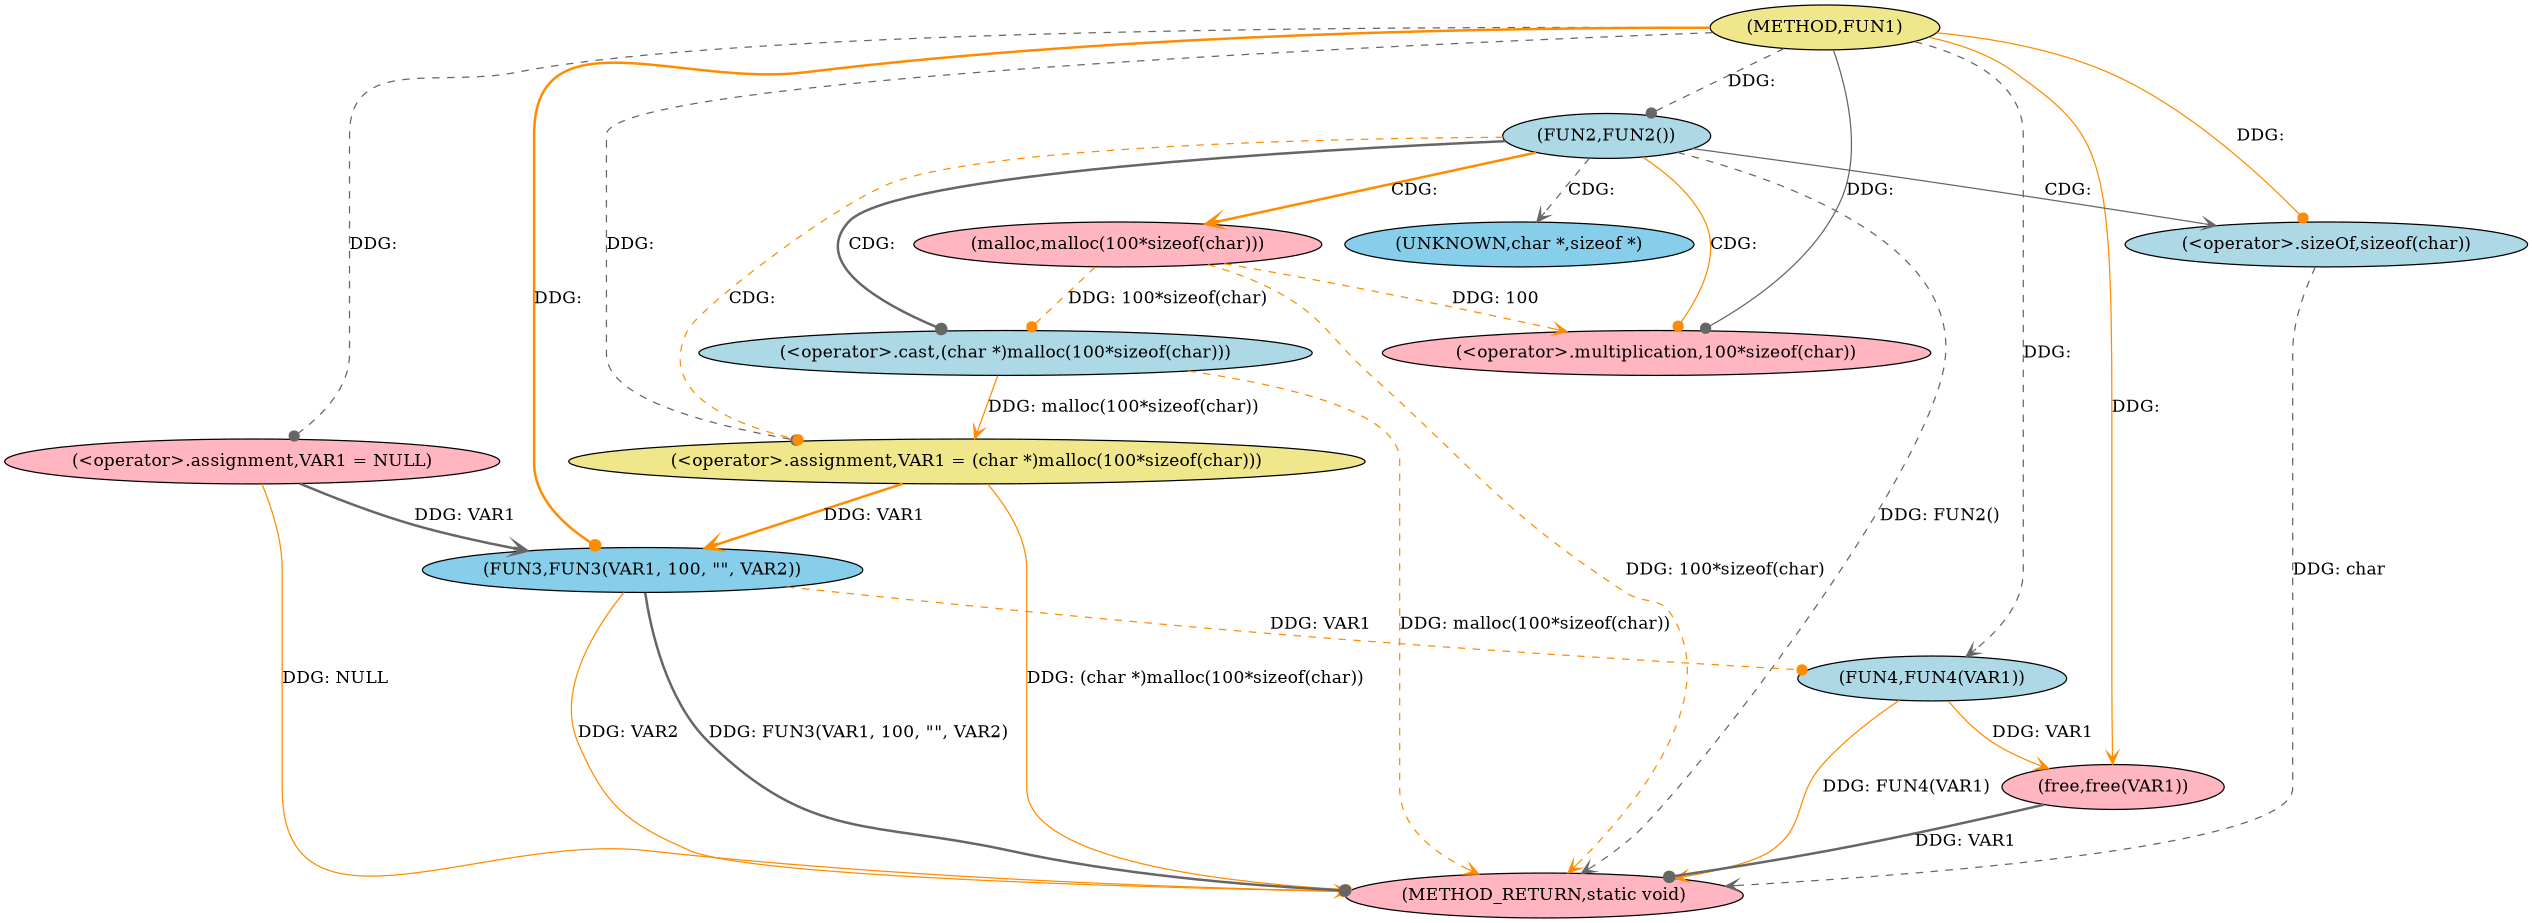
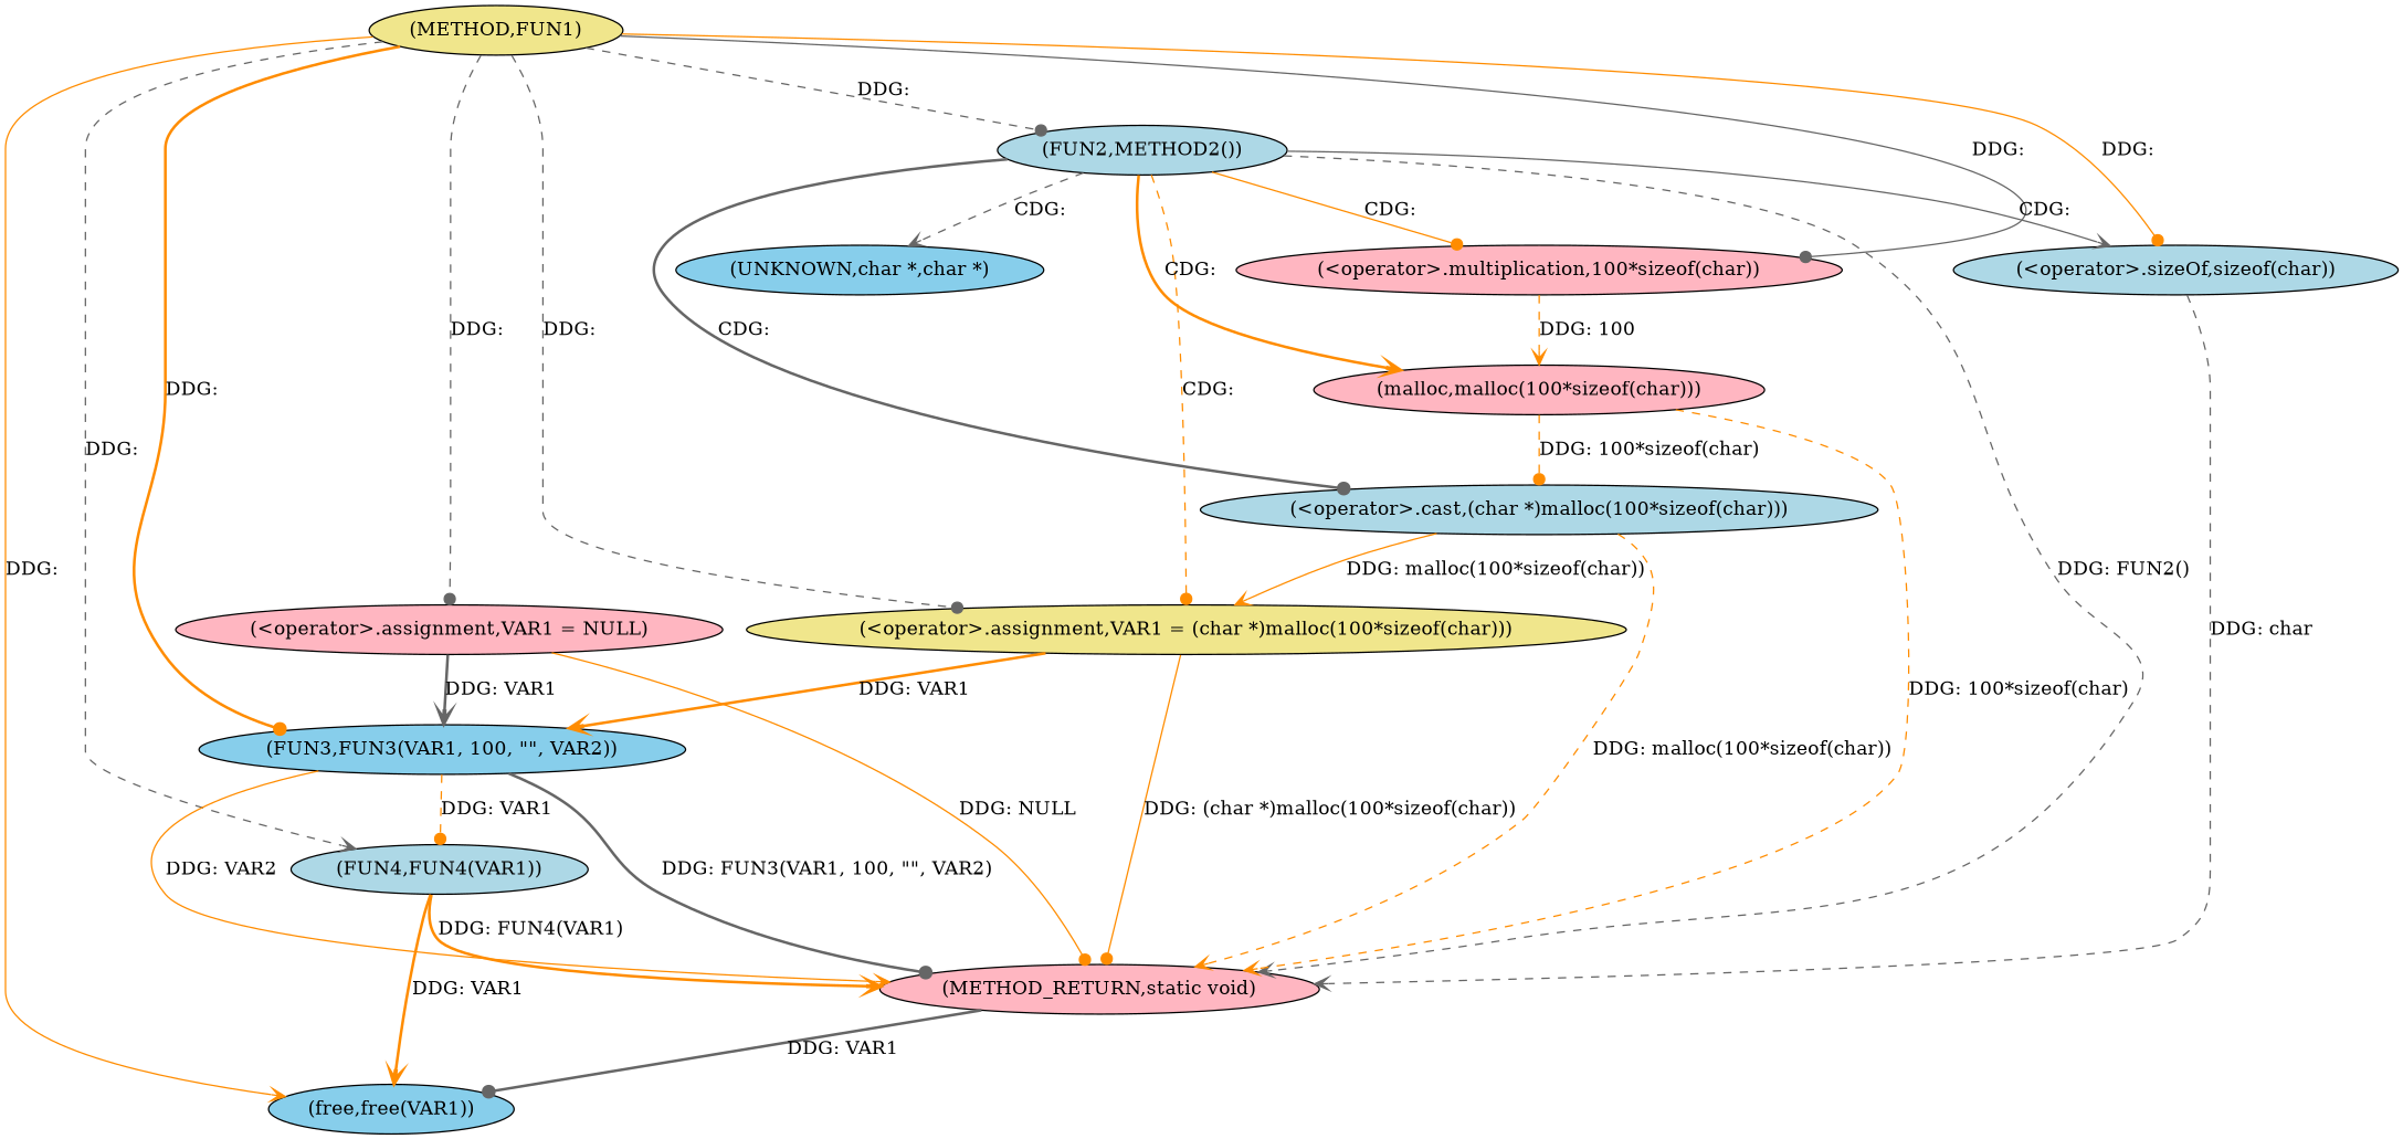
  digraph {
    node [fillcolor=lightpink style=filled]
    edge [arrowhead=vee color=darkorange style=dashed]
    n1 [fillcolor=khaki label="(METHOD,FUN1)"]
    n2 [label="(<operator>.assignment,VAR1 = NULL)"]
-   n3 [fillcolor=lightblue label="(FUN2,FUN2())"]
+   n3 [fillcolor=lightblue label="(FUN2,METHOD2())"]
    n4 [fillcolor=khaki label="(<operator>.assignment,VAR1 = (char *)malloc(100*sizeof(char)))"]
    n5 [label="(<operator>.multiplication,100*sizeof(char))"]
    n6 [fillcolor=lightblue label="(<operator>.sizeOf,sizeof(char))"]
    n7 [fillcolor=skyblue label="(FUN3,FUN3(VAR1, 100, \"\", VAR2))"]
    n8 [fillcolor=lightblue label="(FUN4,FUN4(VAR1))"]
-   n9 [label="(free,free(VAR1))"]
+   n9 [fillcolor=skyblue label="(free,free(VAR1))"]
    n10 [label="(METHOD_RETURN,static void)"]
    n11 [fillcolor=lightblue label="(<operator>.cast,(char *)malloc(100*sizeof(char)))"]
    n12 [label="(malloc,malloc(100*sizeof(char)))"]
-   n13 [fillcolor=skyblue label="(UNKNOWN,char *,sizeof *)"]
+   n13 [fillcolor=skyblue label="(UNKNOWN,char *,char *)"]
    n1 -> n2 [arrowhead=dot color=gray40 label="DDG: "]
    n1 -> n3 [arrowhead=dot color=gray40 label="DDG: "]
    n1 -> n4 [arrowhead=dot color=gray40 label="DDG: "]
    n1 -> n5 [arrowhead=dot color=gray40 label="DDG: " style=solid]
    n1 -> n6 [arrowhead=dot label="DDG: " style=solid]
    n1 -> n7 [arrowhead=dot label="DDG: " style=bold]
    n1 -> n8 [color=gray40 label="DDG: "]
    n1 -> n9 [label="DDG: " style=solid]
    n2 -> n7 [color=gray40 label="DDG: VAR1" style=bold]
    n2 -> n10 [arrowhead=dot label="DDG: NULL" style=solid]
    n3 -> n4 [arrowhead=dot label="CDG: "]
    n3 -> n5 [arrowhead=dot label="CDG: " style=solid]
    n3 -> n6 [color=gray40 label="CDG: " style=solid]
    n3 -> n10 [color=gray40 label="DDG: FUN2()"]
    n3 -> n11 [arrowhead=dot color=gray40 label="CDG: " style=bold]
    n3 -> n12 [label="CDG: " style=bold]
    n3 -> n13 [color=gray40 label="CDG: "]
    n4 -> n7 [label="DDG: VAR1" style=bold]
    n4 -> n10 [arrowhead=dot label="DDG: (char *)malloc(100*sizeof(char))" style=solid]
-   n12 -> n5 [label="DDG: 100"]
+   n5 -> n12 [label="DDG: 100"]
    n6 -> n10 [color=gray40 label="DDG: char"]
    n7 -> n8 [arrowhead=dot label="DDG: VAR1"]
    n7 -> n10 [label="DDG: VAR2" style=solid]
    n7 -> n10 [arrowhead=dot color=gray40 label="DDG: FUN3(VAR1, 100, \"\", VAR2)" style=bold]
-   n8 -> n9 [label="DDG: VAR1" style=solid]
-   n8 -> n10 [label="DDG: FUN4(VAR1)" style=solid]
-   n9 -> n10 [arrowhead=dot color=gray40 label="DDG: VAR1" style=bold]
+   n8 -> n9 [label="DDG: VAR1" style=bold]
+   n8 -> n10 [label="DDG: FUN4(VAR1)" style=bold]
+   n10 -> n9 [arrowhead=dot color=gray40 label="DDG: VAR1" style=bold]
    n11 -> n4 [label="DDG: malloc(100*sizeof(char))" style=solid]
    n11 -> n10 [label="DDG: malloc(100*sizeof(char))"]
    n12 -> n10 [label="DDG: 100*sizeof(char)"]
    n12 -> n11 [arrowhead=dot label="DDG: 100*sizeof(char)"]
  }
